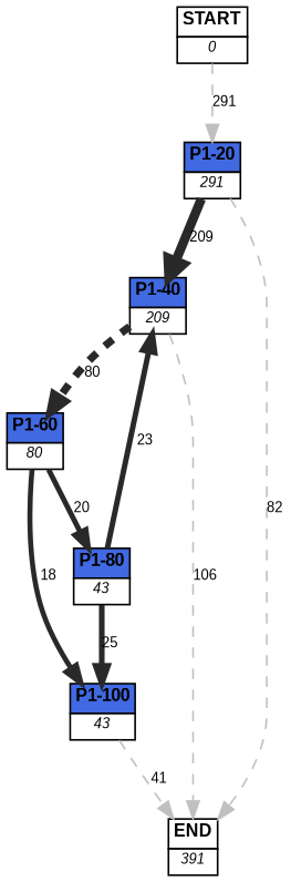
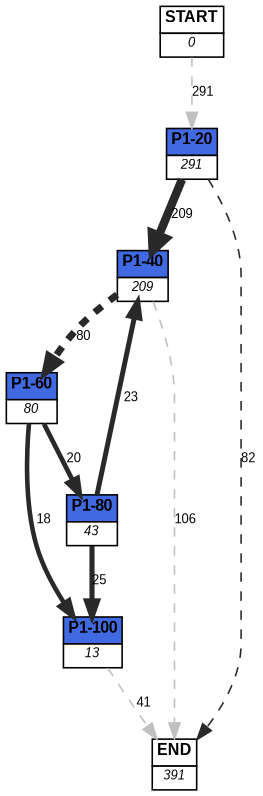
  digraph {
    node [shape=plain]
    edge [color=grey16 fontname=Arial fontsize=8 labelfloat=false]
    n1 [label=<<table border="0" cellborder="1" cellspacing="0"><tr><td bgcolor="royalblue"><FONT face="Arial" POINT-SIZE="10"><b>P1-20</b></FONT></td></tr><tr><td bgcolor="white"><FONT face="Arial" POINT-SIZE="8"><i>291</i></FONT></td></tr></table>>]
    n2 [label=<<table border="0" cellborder="1" cellspacing="0"><tr><td bgcolor="royalblue"><FONT face="Arial" POINT-SIZE="10"><b>P1-40</b></FONT></td></tr><tr><td bgcolor="white"><FONT face="Arial" POINT-SIZE="8"><i>209</i></FONT></td></tr></table>>]
    n3 [label=<<table border="0" cellborder="1" cellspacing="0"><tr><td bgcolor="white"><FONT face="Arial" POINT-SIZE="10"><b>END</b></FONT></td></tr><tr><td bgcolor="white"><FONT face="Arial" POINT-SIZE="8"><i>391</i></FONT></td></tr></table>>]
    n4 [label=<<table border="0" cellborder="1" cellspacing="0"><tr><td bgcolor="royalblue"><FONT face="Arial" POINT-SIZE="10"><b>P1-60</b></FONT></td></tr><tr><td bgcolor="white"><FONT face="Arial" POINT-SIZE="8"><i>80</i></FONT></td></tr></table>>]
    n5 [label=<<table border="0" cellborder="1" cellspacing="0"><tr><td bgcolor="royalblue"><FONT face="Arial" POINT-SIZE="10"><b>P1-80</b></FONT></td></tr><tr><td bgcolor="white"><FONT face="Arial" POINT-SIZE="8"><i>43</i></FONT></td></tr></table>>]
-   n6 [label=<<table border="0" cellborder="1" cellspacing="0"><tr><td bgcolor="royalblue"><FONT face="Arial" POINT-SIZE="10"><b>P1-100</b></FONT></td></tr><tr><td bgcolor="white"><FONT face="Arial" POINT-SIZE="8"><i>43</i></FONT></td></tr></table>>]
+   n6 [label=<<table border="0" cellborder="1" cellspacing="0"><tr><td bgcolor="royalblue"><FONT face="Arial" POINT-SIZE="10"><b>P1-100</b></FONT></td></tr><tr><td bgcolor="white"><FONT face="Arial" POINT-SIZE="8"><i>13</i></FONT></td></tr></table>>]
    n7 [label=<<table border="0" cellborder="1" cellspacing="0"><tr><td bgcolor="white"><FONT face="Arial" POINT-SIZE="10"><b>START</b></FONT></td></tr><tr><td bgcolor="white"><FONT face="Arial" POINT-SIZE="8"><i>0</i></FONT></td></tr></table>>]
    n1 -> n2 [label=209 penwidth=5.342334251964811]
-   n1 -> n3 [color=grey label=82 style=dashed]
+   n1 -> n3 [label=82 style=dashed]
    n2 -> n3 [color=grey label=106 style=dashed]
    n2 -> n4 [label=80 penwidth=4.382026634673881 style=dashed]
    n4 -> n5 [label=20 penwidth=2.995732273553991]
    n4 -> n6 [label=18 penwidth=2.8903717578961645]
    n5 -> n2 [label=23 penwidth=3.1354942159291497]
    n5 -> n6 [label=25 penwidth=3.2188758248682006]
    n6 -> n3 [color=grey label=41 style=dashed]
    n7 -> n1 [color=grey label=291 style=dashed]
  }
